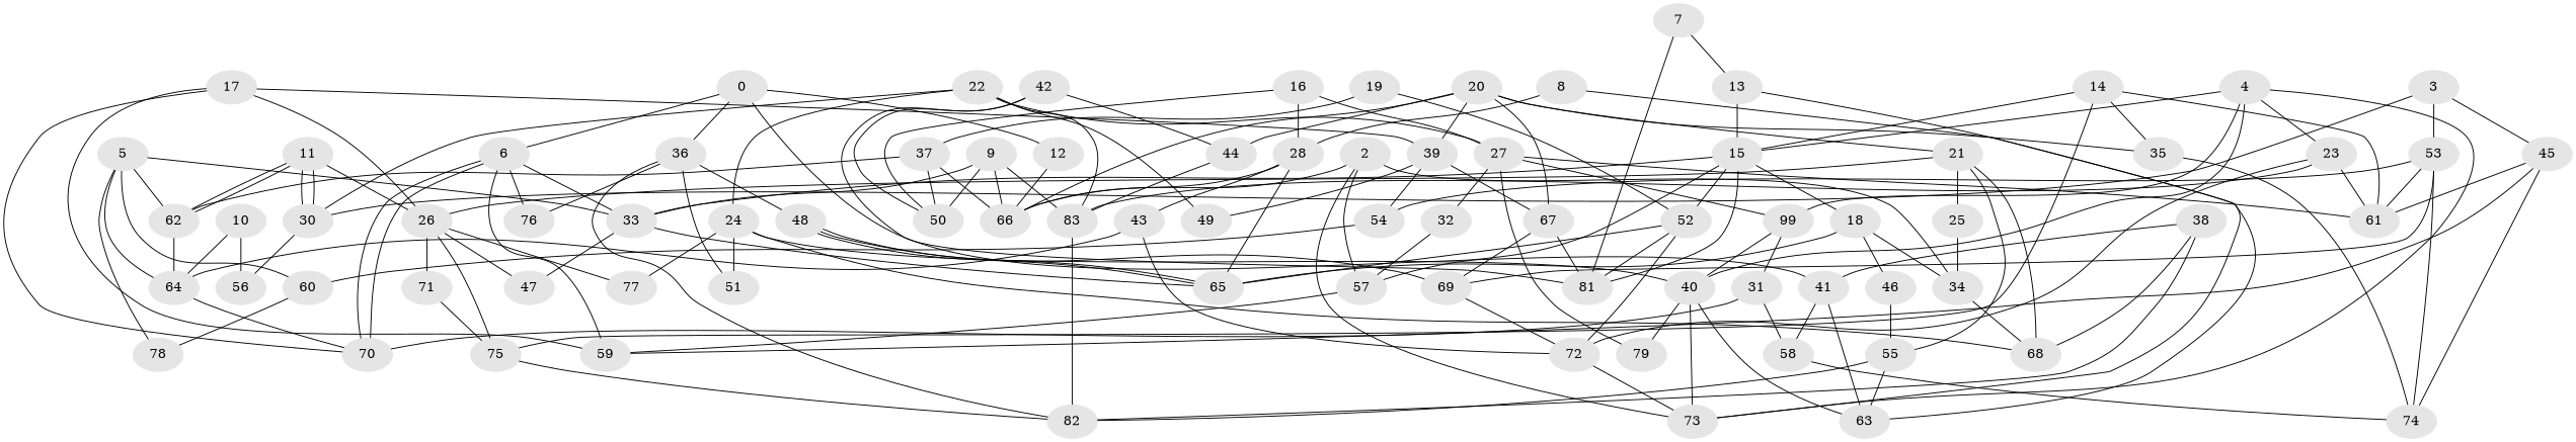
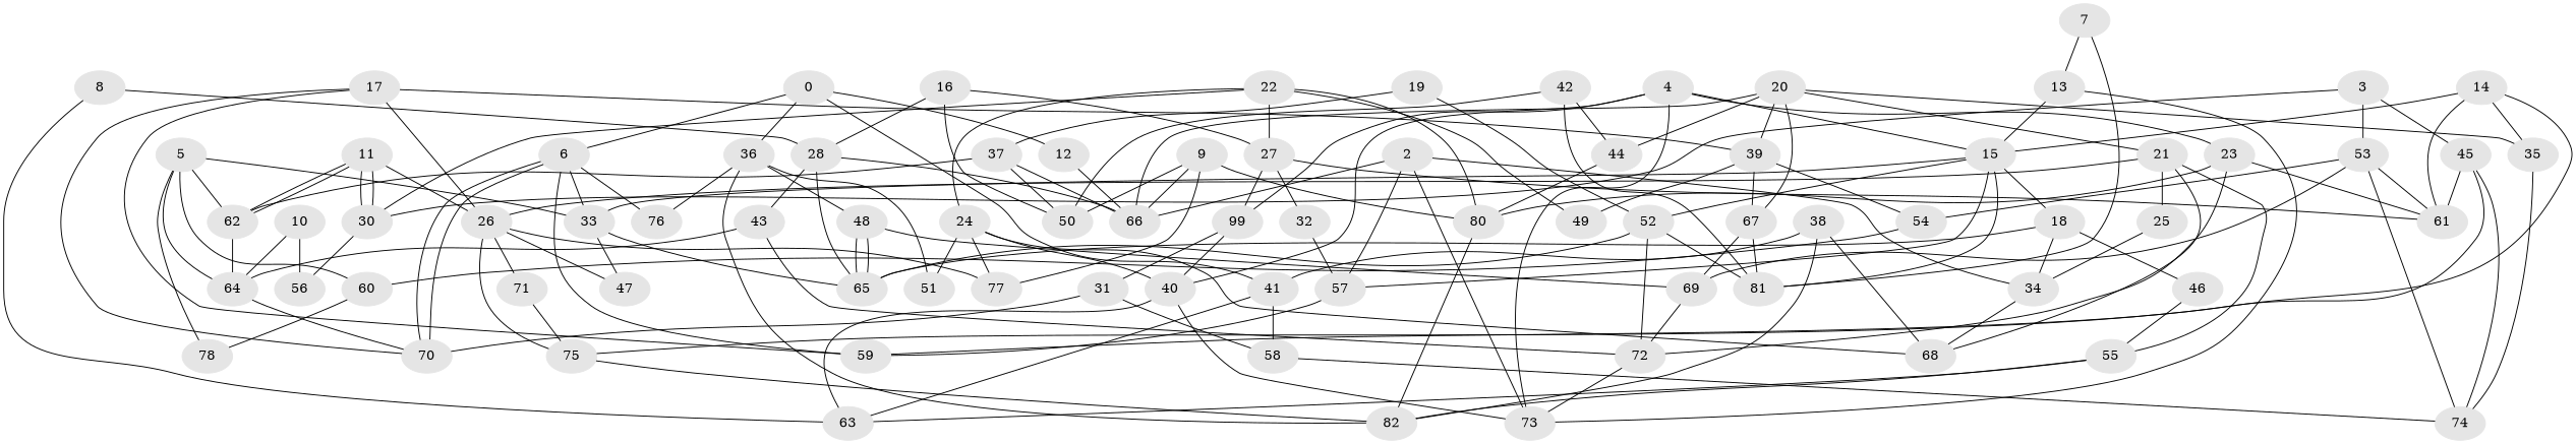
  graph {
    node [color=gray90 style=filled]
    n1 [label=0]
    6
    12
    36
    41
    33
    59
    70
    76
    66
    51
    48
    82
    63
    58
    2
    34
    57
    73
    68
    3
    30
    53
    45
    56
    61
    74
    54
    69
    4
    15
    23
    n33 [label=99]
    40
    81
    18
    52
-   80 [label=83]
+   80
    72
    31
-   79
    5
    60
    62
    64
    78
    65
    47
    7
    13
    8
    28
    43
    9
    50
    10
    11
    26
    75
    77
    71
    14
    35
    16
    27
    46
    32
    17
    39
    67
    49
    55
    19
    37
    20
    21
    44
    25
    22
    24
    38
    42
    n1 -- 6
    n1 -- 12
    n1 -- 36
    n1 -- 41
    6 -- 33
    6 -- 59
    6 -- 70
    6 -- 70
    6 -- 76
    12 -- 66
    36 -- 76
    36 -- 51
    36 -- 48
    36 -- 82
    41 -- 63
    41 -- 58
    33 -- 65
    33 -- 47
    48 -- 69
    48 -- 65
    48 -- 65
    58 -- 74
    2 -- 66
    2 -- 34
    2 -- 57
    2 -- 73
    34 -- 68
    57 -- 59
    3 -- 30
    3 -- 53
    3 -- 45
    30 -- 56
    53 -- 61
    53 -- 74
    53 -- 54
    53 -- 69
    45 -- 59
    45 -- 61
    45 -- 74
    54 -- 60
    69 -- 72
    4 -- 73
    4 -- 15
    4 -- 23
    4 -- n33
    4 -- 40
    15 -- 33
    15 -- 57
    15 -- 81
    15 -- 18
    15 -- 52
    23 -- 61
    23 -- 80
    23 -- 72
    n33 -- 40
    n33 -- 31
    40 -- 63
    40 -- 73
-   40 -- 79
    18 -- 34
    18 -- 65
    18 -- 46
    52 -- 81
    52 -- 72
    52 -- 65
    80 -- 82
    72 -- 73
    31 -- 70
    31 -- 58
    5 -- 33
    5 -- 60
    5 -- 62
    5 -- 64
    5 -- 78
    60 -- 78
    62 -- 64
    64 -- 70
    7 -- 81
    7 -- 13
    13 -- 73
    13 -- 15
    8 -- 63
    8 -- 28
    28 -- 66
    28 -- 65
    28 -- 43
    43 -- 72
    43 -- 64
-   9 -- 33
+   9 -- 77
    9 -- 66
    9 -- 80
    9 -- 50
    10 -- 56
    10 -- 64
    11 -- 30
    11 -- 30
    11 -- 62
    11 -- 62
    11 -- 26
    26 -- 47
    26 -- 75
    26 -- 77
    26 -- 71
    75 -- 82
    71 -- 75
    14 -- 61
    14 -- 15
    14 -- 75
    14 -- 35
    35 -- 74
    16 -- 28
    16 -- 50
    16 -- 27
    27 -- 61
    27 -- n33
-   27 -- 79
    27 -- 32
    46 -- 55
    32 -- 57
    17 -- 59
    17 -- 70
    17 -- 26
    17 -- 39
    39 -- 54
    39 -- 67
    39 -- 49
    67 -- 69
    67 -- 81
    55 -- 82
    55 -- 63
    19 -- 52
    19 -- 37
    37 -- 66
    37 -- 62
    37 -- 50
    20 -- 66
    20 -- 35
    20 -- 39
    20 -- 67
    20 -- 21
    20 -- 44
    21 -- 68
    21 -- 26
    21 -- 55
    21 -- 25
    44 -- 80
    25 -- 34
    22 -- 30
    22 -- 80
    22 -- 27
    22 -- 49
    22 -- 24
    24 -- 51
    24 -- 68
    24 -- 40
    24 -- 77
    38 -- 41
    38 -- 82
    38 -- 68
    42 -- 81
    42 -- 50
    42 -- 44
  }
